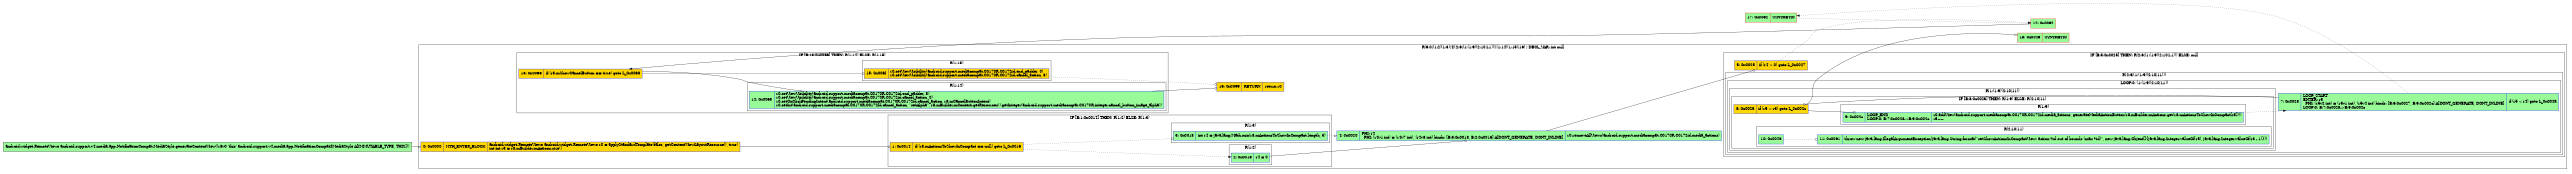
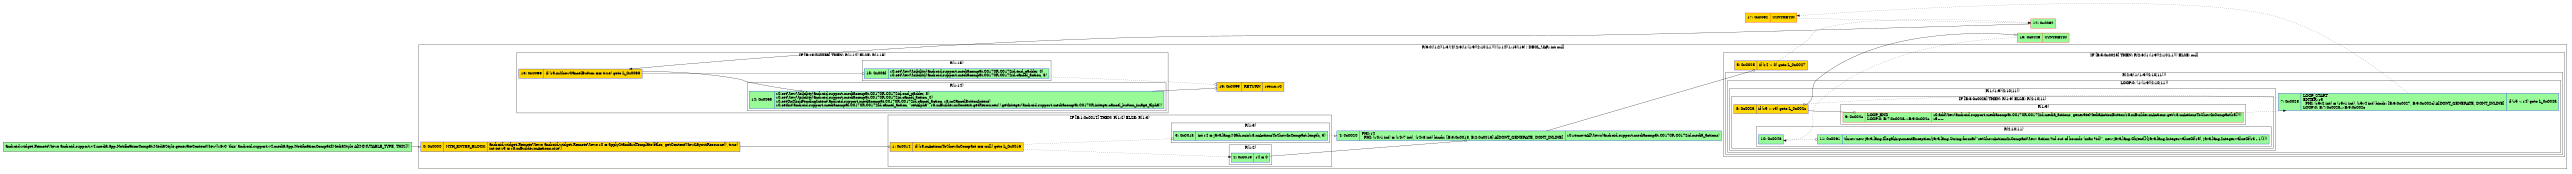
  digraph {
    rankdir=LR
    node [color=blue fillcolor=palegreen shape=record style=filled]
    edge [arrowhead=odot style=solid]
    n1 [label="{2\:\ 0x0016|r4 = 0\l}"]
    n2 [label="{3\:\ 0x0018|int r4 = java.lang.Math.min(r8.mActionsToShowInCompact.length, 3)\l}"]
    n3 [fillcolor=gold label="{1\:\ 0x0014|if (r8.mActionsToShowInCompact == null) goto L_0x0016\l}"]
-   n4 [label="{9\:\ 0x002c|LOOP_END\lLOOP:0: B:7:0x0028\-\>B:9:0x002c\l|r0.addView(android.support.mediacompat.C0170R.C0172id.media_actions, generateMediaActionButton(r8.mBuilder.mActions.get(r8.mActionsToShowInCompact[r5])))\lr5++\l}"]
+   n4 [color=red label="{9\:\ 0x002c|LOOP_END\lLOOP:0: B:7:0x0028\-\>B:9:0x002c\l|r0.addView(android.support.mediacompat.C0170R.C0172id.media_actions, generateMediaActionButton(r8.mBuilder.mActions.get(r8.mActionsToShowInCompact[r5])))\lr5++\l}"]
    n5 [label="{10\:\ 0x0046}"]
    n6 [label="{11\:\ 0x0061|throw new java.lang.IllegalArgumentException(java.lang.String.format(\"setShowActionsInCompactView: action %d out of bounds (max %d)\", new java.lang.Object[]\{java.lang.Integer.valueOf(r5), java.lang.Integer.valueOf(r3 \- 1)\}))\l}"]
    n7 [fillcolor=gold label="{8\:\ 0x002a|if (r5 \< r3) goto L_0x002c\l}"]
    n8 [label="{7\:\ 0x0028|LOOP_START\lENTER: r5 \l  PHI: (r5v2 int) = (r5v1 int), (r5v4 int) binds: [B:6:0x0027, B:9:0x002c] A[DONT_GENERATE, DONT_INLINE]\lLOOP:0: B:7:0x0028\-\>B:9:0x002c\l|if (r5 \< r4) goto L_0x002a\l}"]
    n9 [fillcolor=gold label="{5\:\ 0x0025|if (r4 \> 0) goto L_0x0027\l}"]
    n10 [label="{14\:\ 0x0068|r0.setViewVisibility(android.support.mediacompat.C0170R.C0172id.end_padder, 8)\lr0.setViewVisibility(android.support.mediacompat.C0170R.C0172id.cancel_action, 0)\lr0.setOnClickPendingIntent(android.support.mediacompat.C0170R.C0172id.cancel_action, r8.mCancelButtonIntent)\lr0.setInt(android.support.mediacompat.C0170R.C0172id.cancel_action, \"setAlpha\", r8.mBuilder.mContext.getResources().getInteger(android.support.mediacompat.C0170R.integer.cancel_button_image_alpha))\l}"]
-   n11 [fillcolor=gold label="{15\:\ 0x008f|r0.setViewVisibility(android.support.mediacompat.C0170R.C0172id.end_padder, 0)\lr0.setViewVisibility(android.support.mediacompat.C0170R.C0172id.cancel_action, 8)\l}"]
+   n11 [label="{15\:\ 0x008f|r0.setViewVisibility(android.support.mediacompat.C0170R.C0172id.end_padder, 0)\lr0.setViewVisibility(android.support.mediacompat.C0170R.C0172id.cancel_action, 8)\l}"]
    n12 [fillcolor=gold label="{13\:\ 0x0066|if (r8.mShowCancelButton == true) goto L_0x0068\l}"]
    n13 [fillcolor=gold label="{0\:\ 0x0000|MTH_ENTER_BLOCK\l|android.widget.RemoteViews android.widget.RemoteViews r0 = applyStandardTemplate(false, getContentViewLayoutResource(), true)\lint int r3 = r8.mBuilder.mActions.size()\l}"]
    n14 [label="{4\:\ 0x0020|PHI: r4 \l  PHI: (r4v1 int) = (r4v7 int), (r4v8 int) binds: [B:3:0x0018, B:2:0x0016] A[DONT_GENERATE, DONT_INLINE]\l|r0.removeAllViews(android.support.mediacompat.C0170R.C0172id.media_actions)\l}"]
    n15 [fillcolor=gold label="{16\:\ 0x0099|RETURN\l|return r0\l}"]
    n16 [color=red label="{18\:\ 0x0046|SYNTHETIC\l}"]
-   n17 [color=red label="{17\:\ 0x0062|SYNTHETIC\l}"]
+   n17 [color=red fillcolor=gold label="{17\:\ 0x0062|SYNTHETIC\l}"]
    n18 [color=red label="{12\:\ 0x0062}"]
    n19 [label="{android.widget.RemoteViews android.support.v4.media.app.NotificationCompat.MediaStyle.generateContentView((r8v0 'this' android.support.v4.media.app.NotificationCompat$MediaStyle A[IMMUTABLE_TYPE, THIS])) }" color=""]
    subgraph cluster_1 {
      label="R(6:0|(1:2)(1:3)|4|(2:6|(1:(1:9)(2:10|11)))|(1:14)(1:15)|16) | DECL_VAR: int null\l"
      n13
      n14
      n15
      subgraph cluster_2 {
        label="IF [B:1:0x0014] THEN: R(1:2) ELSE: R(1:3)"
        n3
        subgraph cluster_3 {
          label="R(1:2)"
          n1
        }
        subgraph cluster_4 {
          label="R(1:3)"
          n2
        }
      }
      subgraph cluster_5 {
        label="IF [B:5:0x0025] THEN: R(2:6|(1:(1:9)(2:10|11))) ELSE: null"
        n9
        subgraph cluster_6 {
          label="R(2:6|(1:(1:9)(2:10|11)))"
          subgraph cluster_7 {
            label="LOOP:0: (1:(1:9)(2:10|11))"
            n8
            subgraph cluster_8 {
              label="R(1:(1:9)(2:10|11))"
              subgraph cluster_9 {
                label="IF [B:8:0x002a] THEN: R(1:9) ELSE: R(2:10|11)"
                n7
                subgraph cluster_10 {
                  label="R(1:9)"
                  n4
                }
                subgraph cluster_11 {
                  label="R(2:10|11)"
                  n5
                  n6
                }
              }
            }
          }
        }
      }
      subgraph cluster_12 {
        label="IF [B:13:0x0066] THEN: R(1:14) ELSE: R(1:15)"
        n12
        subgraph cluster_13 {
          label="R(1:14)"
          n10
        }
        subgraph cluster_14 {
          label="R(1:15)"
          n11
        }
      }
    }
    n1 -> n14
    n2 -> n14 [arrowhead=onormal style=dotted]
    n3 -> n1 [arrowhead=normal style=dotted]
    n3 -> n2 [style=dotted]
    n4 -> n8 [arrowhead=normal style=dotted]
    n5 -> n6 [style=dotted]
    n7 -> n4
    n7 -> n16 [arrowhead=onormal]
-   n8 -> n7
+   n8 -> n7 [style=dotted]
    n8 -> n17 [arrowhead=normal style=dotted]
    n9 -> n18 [arrowhead=normal style=dotted]
    n10 -> n15
    n11 -> n15 [style=dotted]
    n12 -> n10
    n12 -> n11
    n13 -> n3
    n14 -> n9
+   n16 -> n5 [arrowhead=normal style=dotted]
    n17 -> n18 [arrowhead=onormal style=dotted]
    n18 -> n12 [arrowhead=normal]
    n19 -> n13 [arrowhead=onormal]
  }
